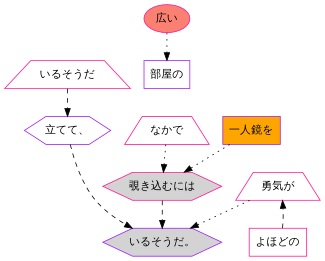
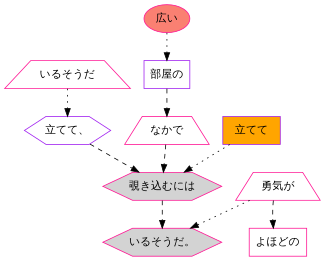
  digraph {
    fontname="Playfair Display"
    node [color=deeppink fillcolor=white fontname="Playfair Display" shape=trapezium style=filled]
    edge [fontname="Playfair Display" style=dashed]
    n1 [label="いるそうだ"]
    n2 [color=purple label="立てて、" shape=hexagon]
    n3 [fillcolor=lightgrey label="覗き込むには" shape=hexagon]
-   n4 [color=purple fillcolor=lightgrey label="いるそうだ。" shape=hexagon]
+   n4 [fillcolor=lightgrey label="いるそうだ。" shape=hexagon]
    n5 [fillcolor=salmon label="広い" shape=ellipse]
    n6 [color=purple label="部屋の" shape=box]
    n7 [label="なかで"]
-   n8 [color=purple fillcolor=orange label="一人鏡を" shape=box]
+   n8 [color=purple fillcolor=orange label="立てて" shape=box]
    n9 [label="よほどの" shape=box]
    n10 [label="勇気が"]
-   n1 -> n2
-   n2 -> n4
+   n1 -> n2 [style=dotted]
+   n2 -> n3
    n3 -> n4
    n5 -> n6 [style=dotted]
-   n7 -> n3 [style=dotted]
+   n6 -> n7
+   n7 -> n3
    n8 -> n3 [style=dotted]
-   n9 -> n10
+   n10 -> n9
    n10 -> n4 [style=dotted]
  }
